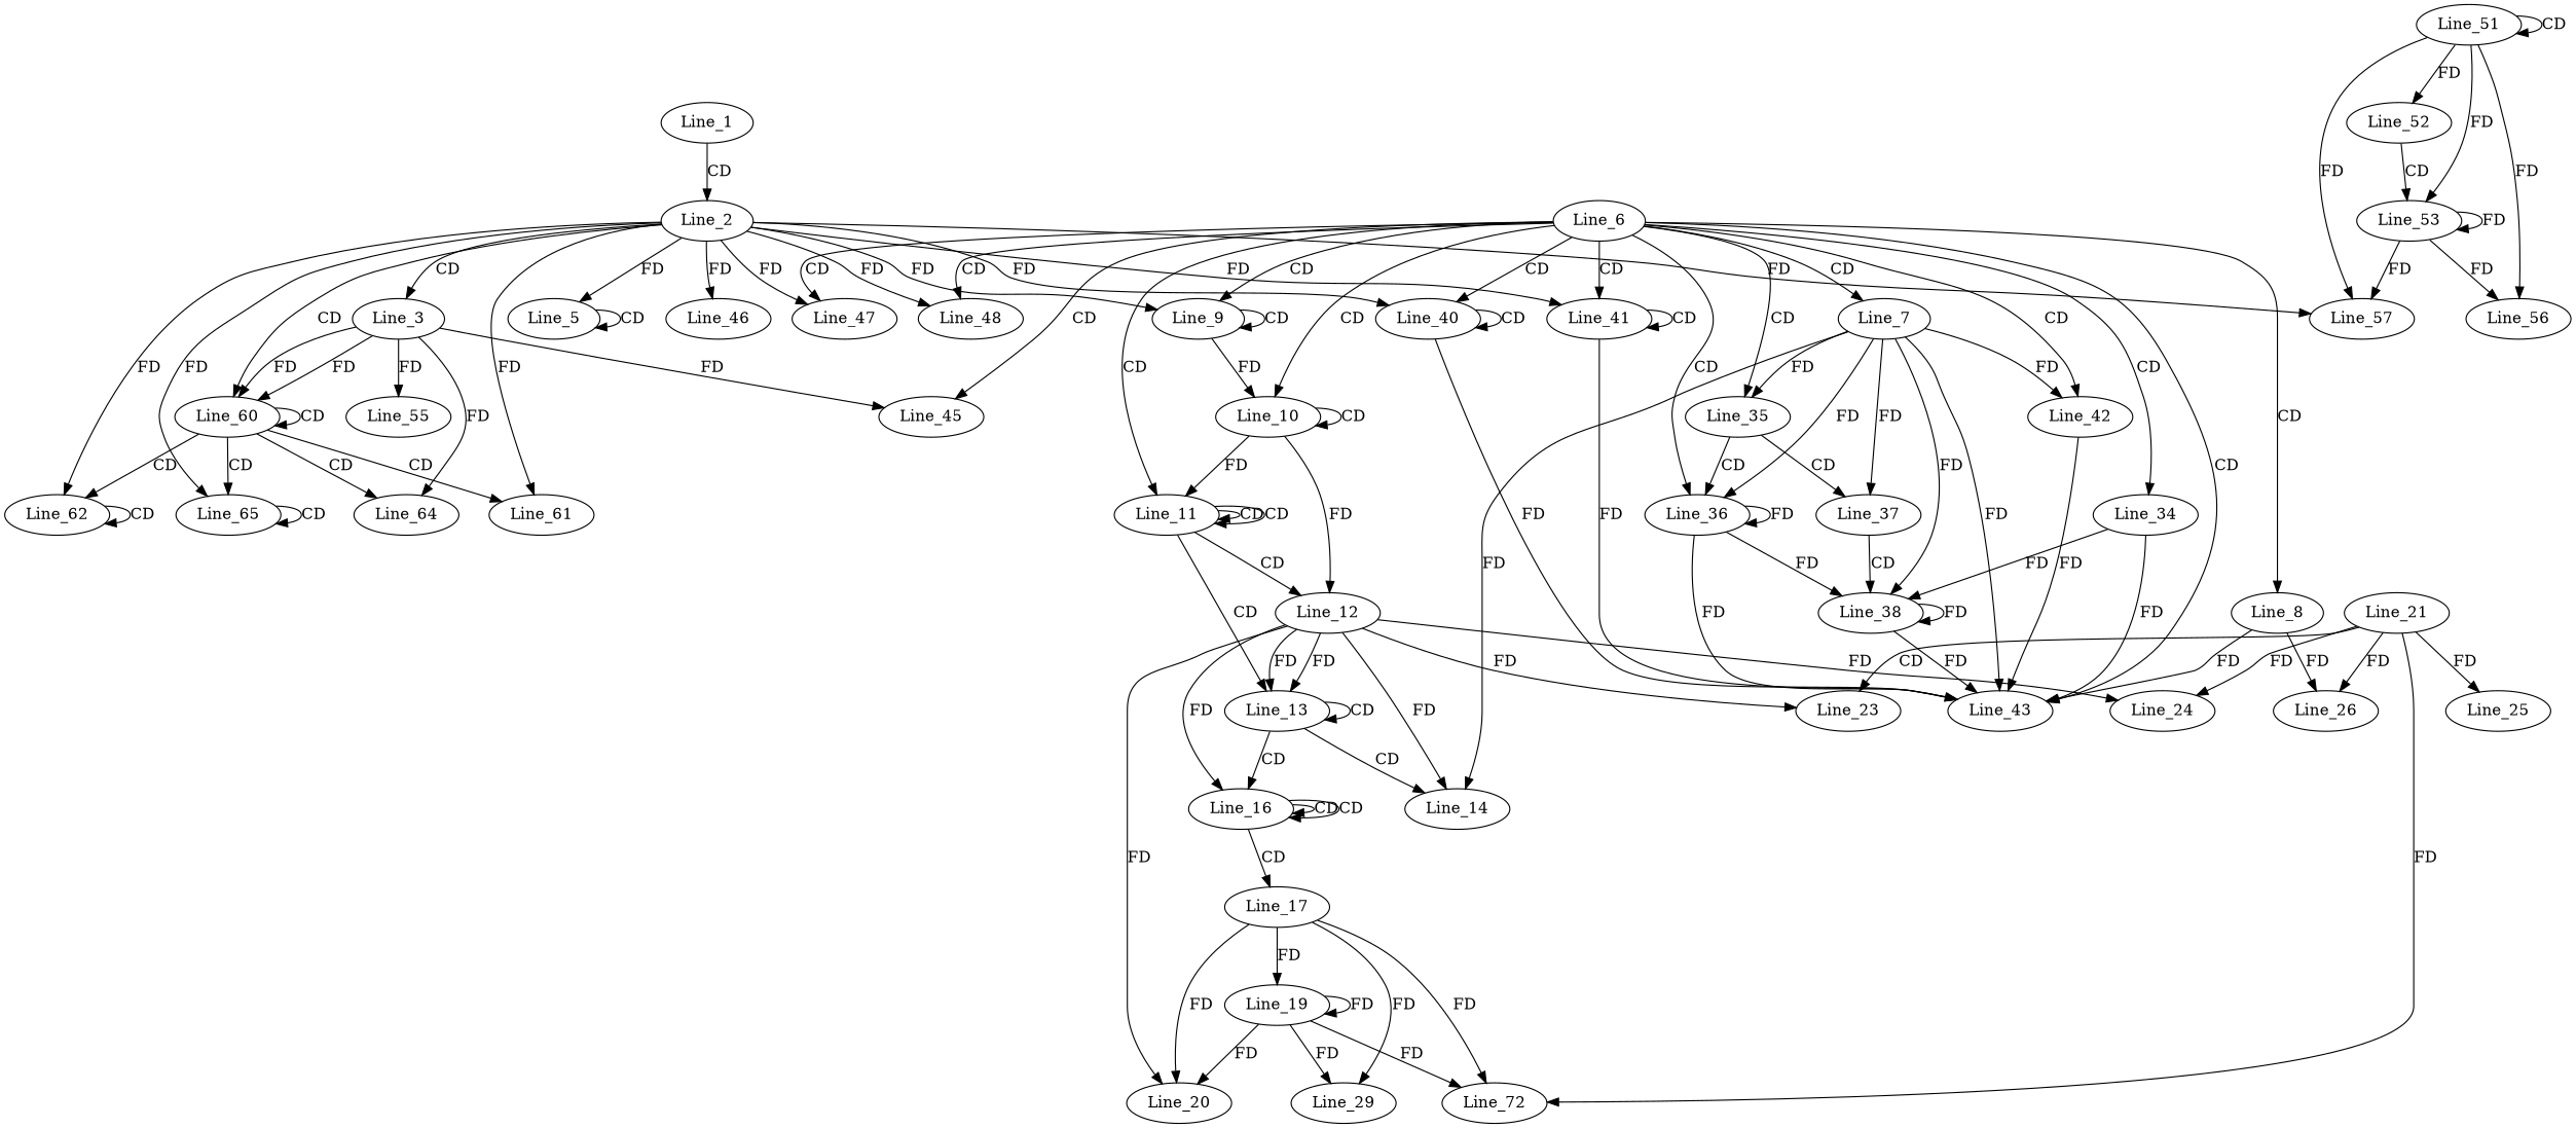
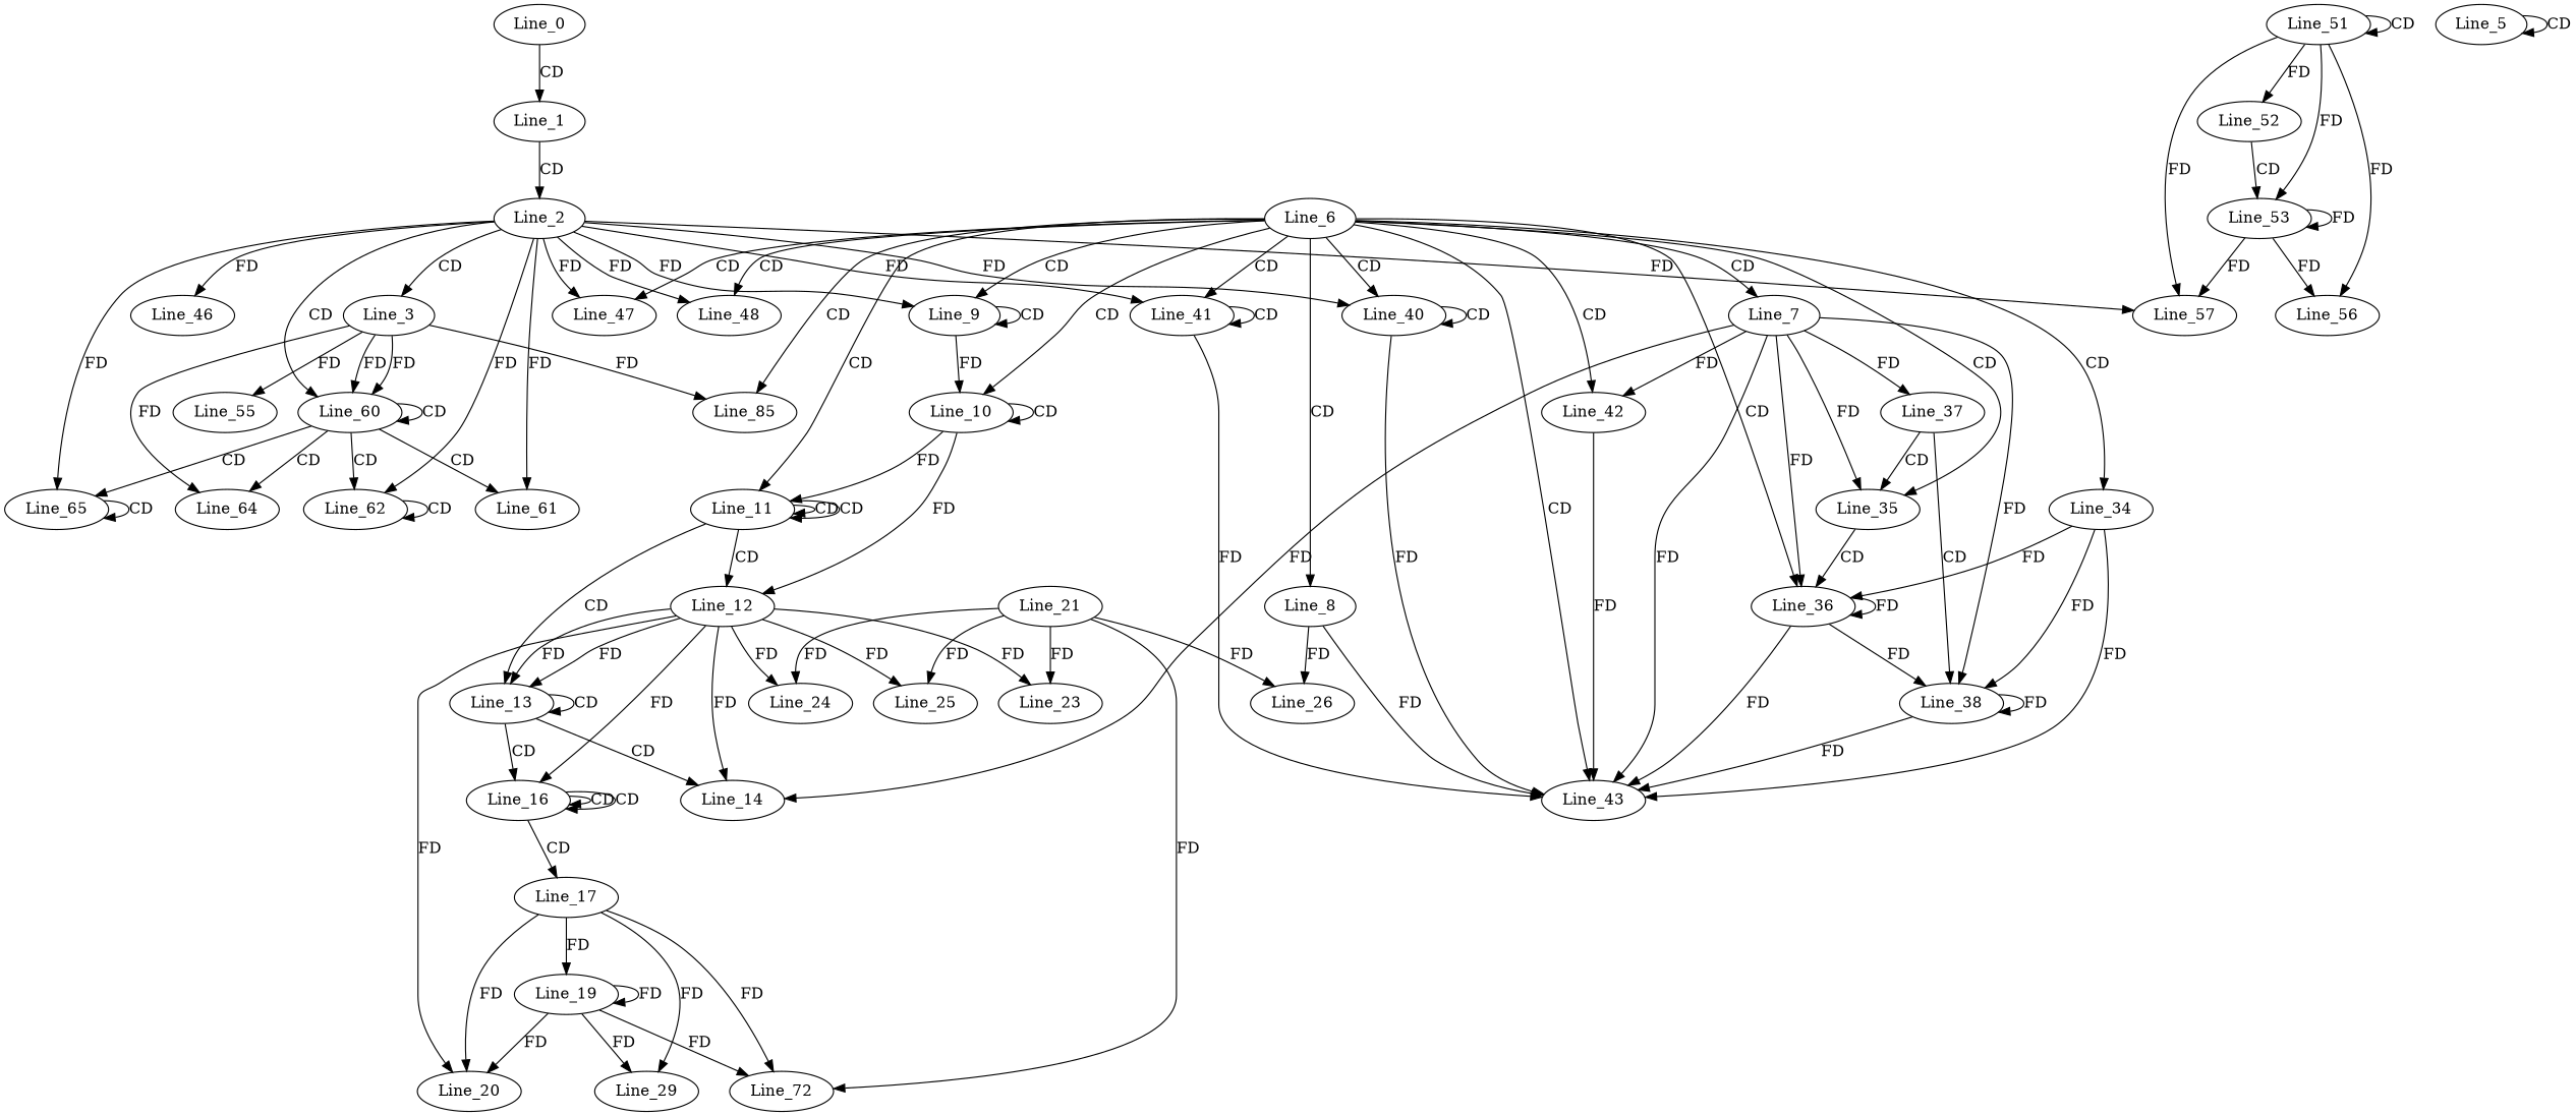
  digraph {
+   Line_0
    Line_1
    Line_2
    Line_3
    Line_5
    Line_9
    Line_40
    Line_41
    Line_46
    Line_47
    Line_48
    Line_57
    Line_60
    Line_61
    Line_62
    Line_65
    Line_64
-   Line_45
+   Line_45 [label=Line_85]
    Line_55
    Line_10
    Line_43
    Line_6
    Line_7
    Line_8
    Line_11
    Line_34
    Line_35
    Line_42
    Line_36
    Line_14
    Line_37
    Line_38
    Line_26
    Line_12
    Line_13
    Line_16
    Line_20
    Line_23
    Line_24
    Line_25
    Line_17
    Line_19
    n43 [label=Line_72]
    Line_29
    Line_21
    Line_51
    Line_56
    Line_52
    Line_53
+   Line_0 -> Line_1 [label=CD]
    Line_1 -> Line_2 [label=CD]
    Line_2 -> Line_3 [label=CD]
-   Line_2 -> Line_5 [label=FD]
    Line_2 -> Line_9 [label=FD]
    Line_2 -> Line_40 [label=FD]
    Line_2 -> Line_41 [label=FD]
    Line_2 -> Line_46 [label=FD]
    Line_2 -> Line_47 [label=FD]
    Line_2 -> Line_48 [label=FD]
    Line_2 -> Line_57 [label=FD]
    Line_2 -> Line_60 [label=CD]
    Line_2 -> Line_61 [label=FD]
    Line_2 -> Line_62 [label=FD]
    Line_2 -> Line_65 [label=FD]
    Line_3 -> Line_60 [label=FD]
    Line_3 -> Line_60 [label=FD]
    Line_3 -> Line_64 [label=FD]
    Line_3 -> Line_45 [label=FD]
    Line_3 -> Line_55 [label=FD]
    Line_5 -> Line_5 [label=CD]
    Line_9 -> Line_9 [label=CD]
    Line_9 -> Line_10 [label=FD]
    Line_40 -> Line_40 [label=CD]
    Line_40 -> Line_43 [label=FD]
    Line_41 -> Line_41 [label=CD]
    Line_41 -> Line_43 [label=FD]
    Line_60 -> Line_60 [label=CD]
    Line_60 -> Line_61 [label=CD]
    Line_60 -> Line_62 [label=CD]
    Line_60 -> Line_65 [label=CD]
    Line_60 -> Line_64 [label=CD]
    Line_62 -> Line_62 [label=CD]
    Line_65 -> Line_65 [label=CD]
    Line_10 -> Line_10 [label=CD]
    Line_10 -> Line_11 [label=FD]
    Line_10 -> Line_12 [label=FD]
    Line_6 -> Line_9 [label=CD]
    Line_6 -> Line_40 [label=CD]
    Line_6 -> Line_41 [label=CD]
    Line_6 -> Line_47 [label=CD]
    Line_6 -> Line_48 [label=CD]
    Line_6 -> Line_45 [label=CD]
    Line_6 -> Line_10 [label=CD]
    Line_6 -> Line_43 [label=CD]
    Line_6 -> Line_7 [label=CD]
    Line_6 -> Line_8 [label=CD]
    Line_6 -> Line_11 [label=CD]
    Line_6 -> Line_34 [label=CD]
    Line_6 -> Line_35 [label=CD]
    Line_6 -> Line_42 [label=CD]
    Line_6 -> Line_36 [label=CD]
    Line_7 -> Line_43 [label=FD]
    Line_7 -> Line_35 [label=FD]
    Line_7 -> Line_42 [label=FD]
    Line_7 -> Line_36 [label=FD]
    Line_7 -> Line_14 [label=FD]
    Line_7 -> Line_37 [label=FD]
    Line_7 -> Line_38 [label=FD]
    Line_8 -> Line_43 [label=FD]
    Line_8 -> Line_26 [label=FD]
    Line_11 -> Line_11 [label=CD]
    Line_11 -> Line_11 [label=CD]
    Line_11 -> Line_12 [label=CD]
    Line_11 -> Line_13 [label=CD]
    Line_34 -> Line_43 [label=FD]
+   Line_34 -> Line_36 [label=FD]
    Line_34 -> Line_38 [label=FD]
    Line_35 -> Line_36 [label=CD]
-   Line_35 -> Line_37 [label=CD]
+   Line_37 -> Line_35 [label=CD]
    Line_42 -> Line_43 [label=FD]
    Line_36 -> Line_43 [label=FD]
    Line_36 -> Line_36 [label=FD]
    Line_36 -> Line_38 [label=FD]
    Line_37 -> Line_38 [label=CD]
    Line_38 -> Line_43 [label=FD]
    Line_38 -> Line_38 [label=FD]
    Line_12 -> Line_14 [label=FD]
    Line_12 -> Line_13 [label=FD]
    Line_12 -> Line_13 [label=FD]
    Line_12 -> Line_16 [label=FD]
    Line_12 -> Line_20 [label=FD]
    Line_12 -> Line_23 [label=FD]
    Line_12 -> Line_24 [label=FD]
+   Line_12 -> Line_25 [label=FD]
    Line_13 -> Line_14 [label=CD]
    Line_13 -> Line_13 [label=CD]
    Line_13 -> Line_16 [label=CD]
    Line_16 -> Line_16 [label=CD]
    Line_16 -> Line_16 [label=CD]
    Line_16 -> Line_17 [label=CD]
    Line_17 -> Line_20 [label=FD]
    Line_17 -> Line_19 [label=FD]
    Line_17 -> n43 [label=FD]
    Line_17 -> Line_29 [label=FD]
    Line_19 -> Line_20 [label=FD]
    Line_19 -> Line_19 [label=FD]
    Line_19 -> n43 [label=FD]
    Line_19 -> Line_29 [label=FD]
    Line_21 -> Line_26 [label=FD]
-   Line_21 -> Line_23 [label=CD]
+   Line_21 -> Line_23 [label=FD]
    Line_21 -> Line_24 [label=FD]
    Line_21 -> Line_25 [label=FD]
    Line_21 -> n43 [label=FD]
    Line_51 -> Line_57 [label=FD]
    Line_51 -> Line_51 [label=CD]
    Line_51 -> Line_56 [label=FD]
    Line_51 -> Line_52 [label=FD]
    Line_51 -> Line_53 [label=FD]
    Line_52 -> Line_53 [label=CD]
    Line_53 -> Line_57 [label=FD]
    Line_53 -> Line_56 [label=FD]
    Line_53 -> Line_53 [label=FD]
  }
